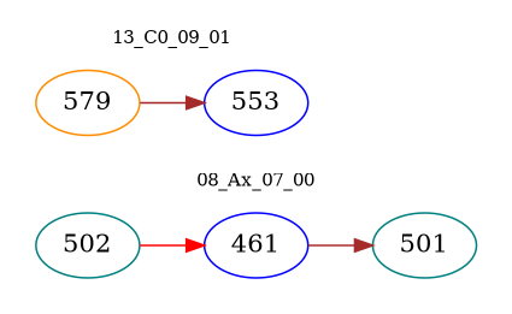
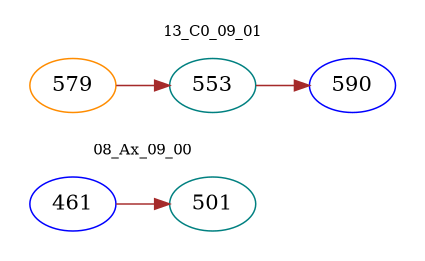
  digraph {
    rankdir=LR
    node [color=teal]
    edge [color=brown]
-   n1 [label=502]
    n2 [color=blue label=461]
    n3 [label=501]
    n4 [color=darkorange label=579]
-   n5 [color=blue label=553]
+   n5 [label=553]
+   n6 [color=blue label=590]
    subgraph cluster_1 {
      color=white
      fontsize=10
-     label="08_Ax_07_00"
-     n1
+     label="08_Ax_09_00"
      n2
      n3
    }
    subgraph cluster_2 {
      color=white
      fontsize=10
      label="13_C0_09_01"
      n4
      n5
+     n6
    }
-   n1 -> n2 [color=red]
    n2 -> n3
    n4 -> n5
+   n5 -> n6
  }
